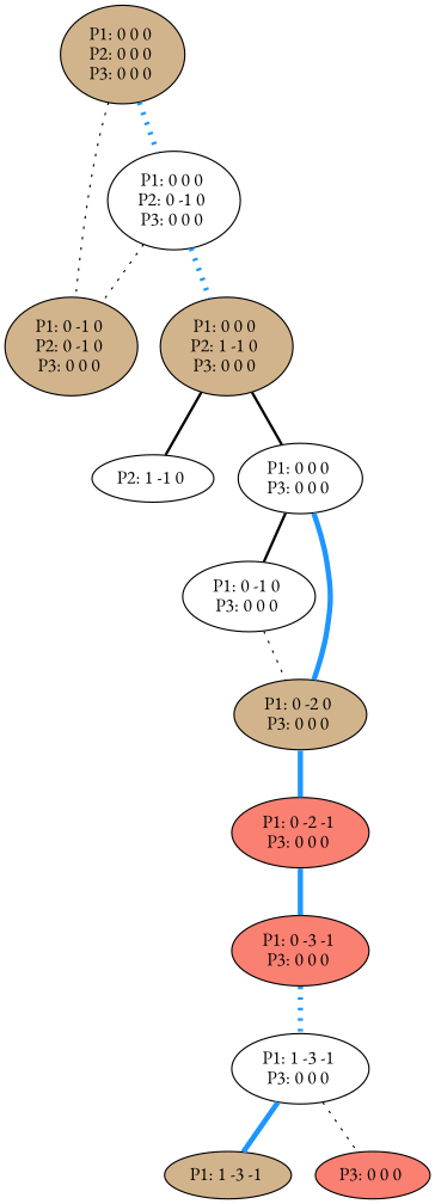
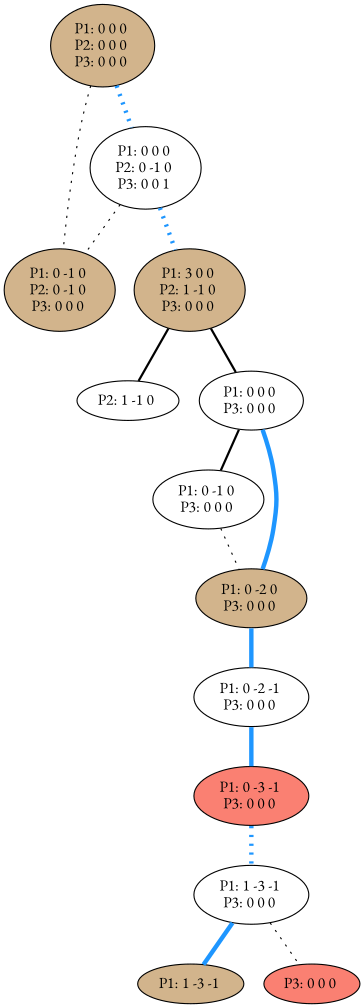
  graph {
    color=black
    fontname="EB Garamond"
    node [fillcolor=tan fontname="EB Garamond" style=filled]
    edge [color="#1E96FF" fontname="EB Garamond" style=dotted]
    n1 [label="P1: 0 0 0 \nP2: 0 0 0 \nP3: 0 0 0 \n"]
-   n2 [fillcolor=white label="P1: 0 0 0 \nP2: 0 -1 0 \nP3: 0 0 0 \n"]
+   n2 [fillcolor=white label="P1: 0 0 0 \nP2: 0 -1 0 \nP3: 0 0 1 \n"]
    n3 [label="P1: 0 -1 0 \nP2: 0 -1 0 \nP3: 0 0 0 \n"]
-   n4 [label="P1: 0 0 0 \nP2: 1 -1 0 \nP3: 0 0 0 \n"]
+   n4 [label="P1: 3 0 0 \nP2: 1 -1 0 \nP3: 0 0 0 \n"]
    n5 [fillcolor=white label="P2: 1 -1 0 \n"]
    n6 [fillcolor=white label="P1: 0 0 0 \nP3: 0 0 0 \n"]
    n7 [fillcolor=white label="P1: 0 -1 0 \nP3: 0 0 0 \n"]
    n8 [label="P1: 0 -2 0 \nP3: 0 0 0 \n"]
-   n9 [fillcolor=salmon label="P1: 0 -2 -1 \nP3: 0 0 0 \n"]
+   n9 [fillcolor=white label="P1: 0 -2 -1 \nP3: 0 0 0 \n"]
    n10 [fillcolor=salmon label="P1: 0 -3 -1 \nP3: 0 0 0 \n"]
    n11 [fillcolor=white label="P1: 1 -3 -1 \nP3: 0 0 0 \n"]
    n12 [label="P1: 1 -3 -1 \n"]
    n13 [fillcolor=salmon label="P3: 0 0 0 \n"]
    n1 -- n2 [penwidth=4.0]
    n1 -- n3 [color=black]
    n2 -- n3 [color=black]
    n2 -- n4 [penwidth=4.0]
    n4 -- n5 [color=black style=bold]
    n4 -- n6 [color=black style=bold]
    n6 -- n7 [color=black style=bold]
    n6 -- n8 [penwidth=4.0 style=bold]
    n7 -- n8 [color=black]
    n8 -- n9 [penwidth=4.0 style=bold]
    n9 -- n10 [penwidth=4.0 style=bold]
    n10 -- n11 [penwidth=4.0]
    n11 -- n12 [penwidth=4.0 style=bold]
    n11 -- n13 [color=black]
  }
